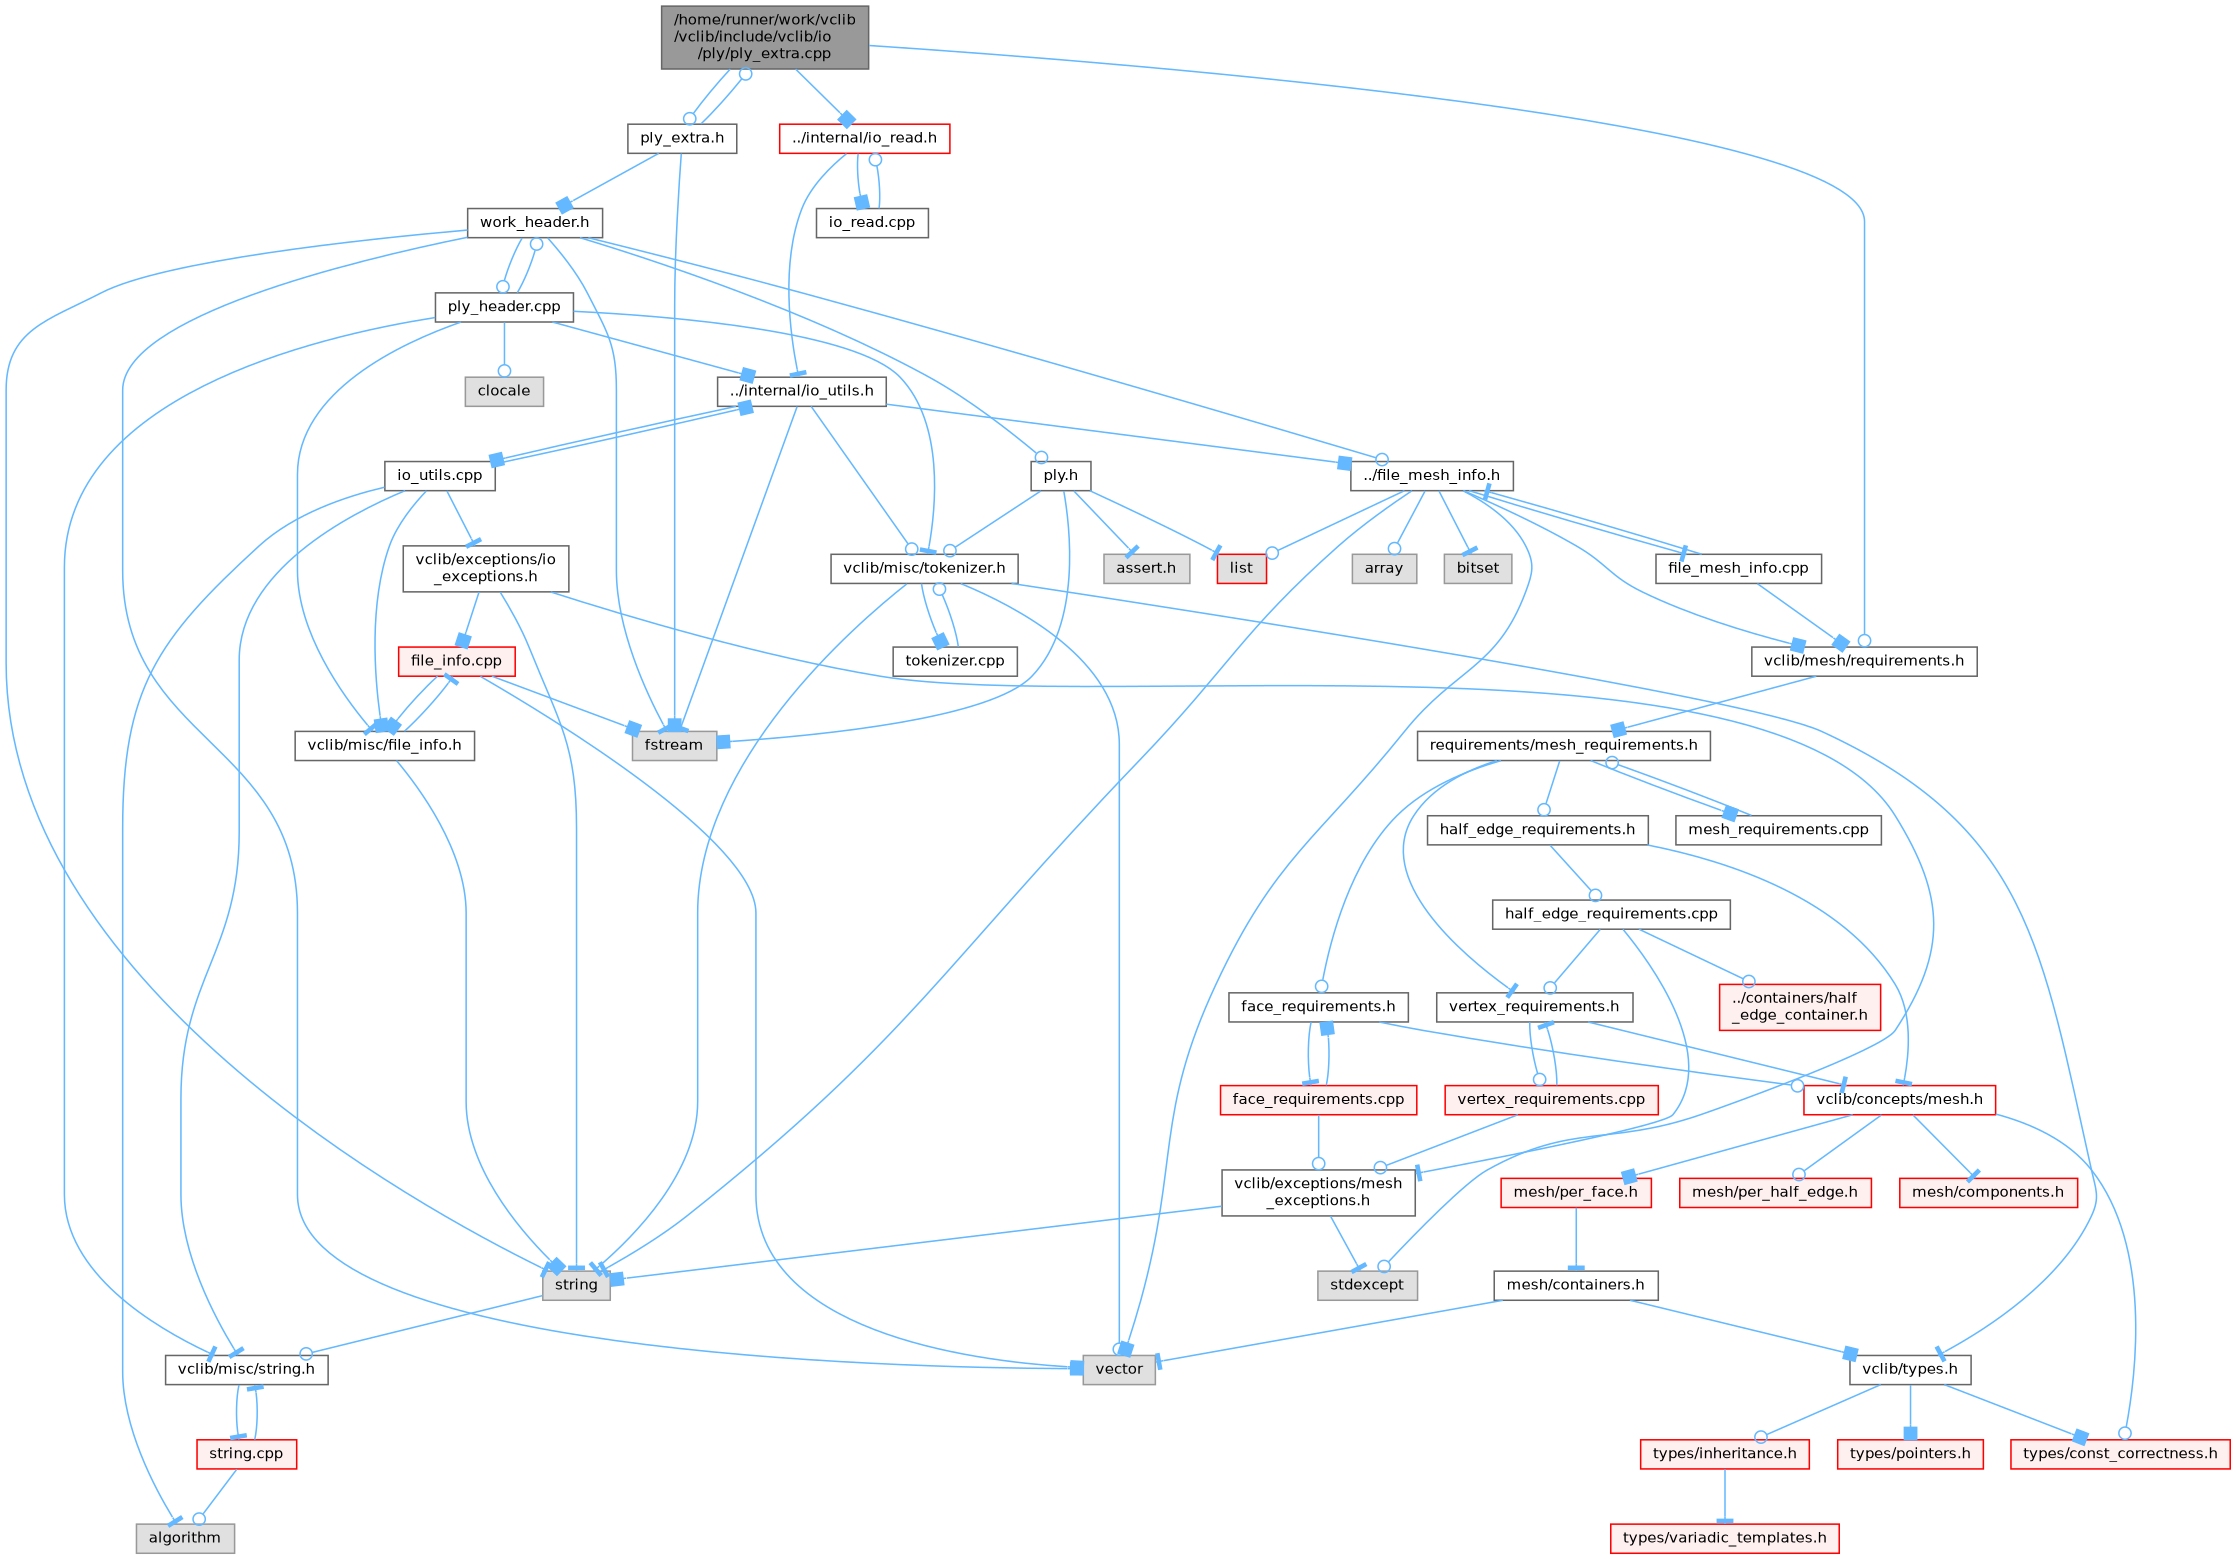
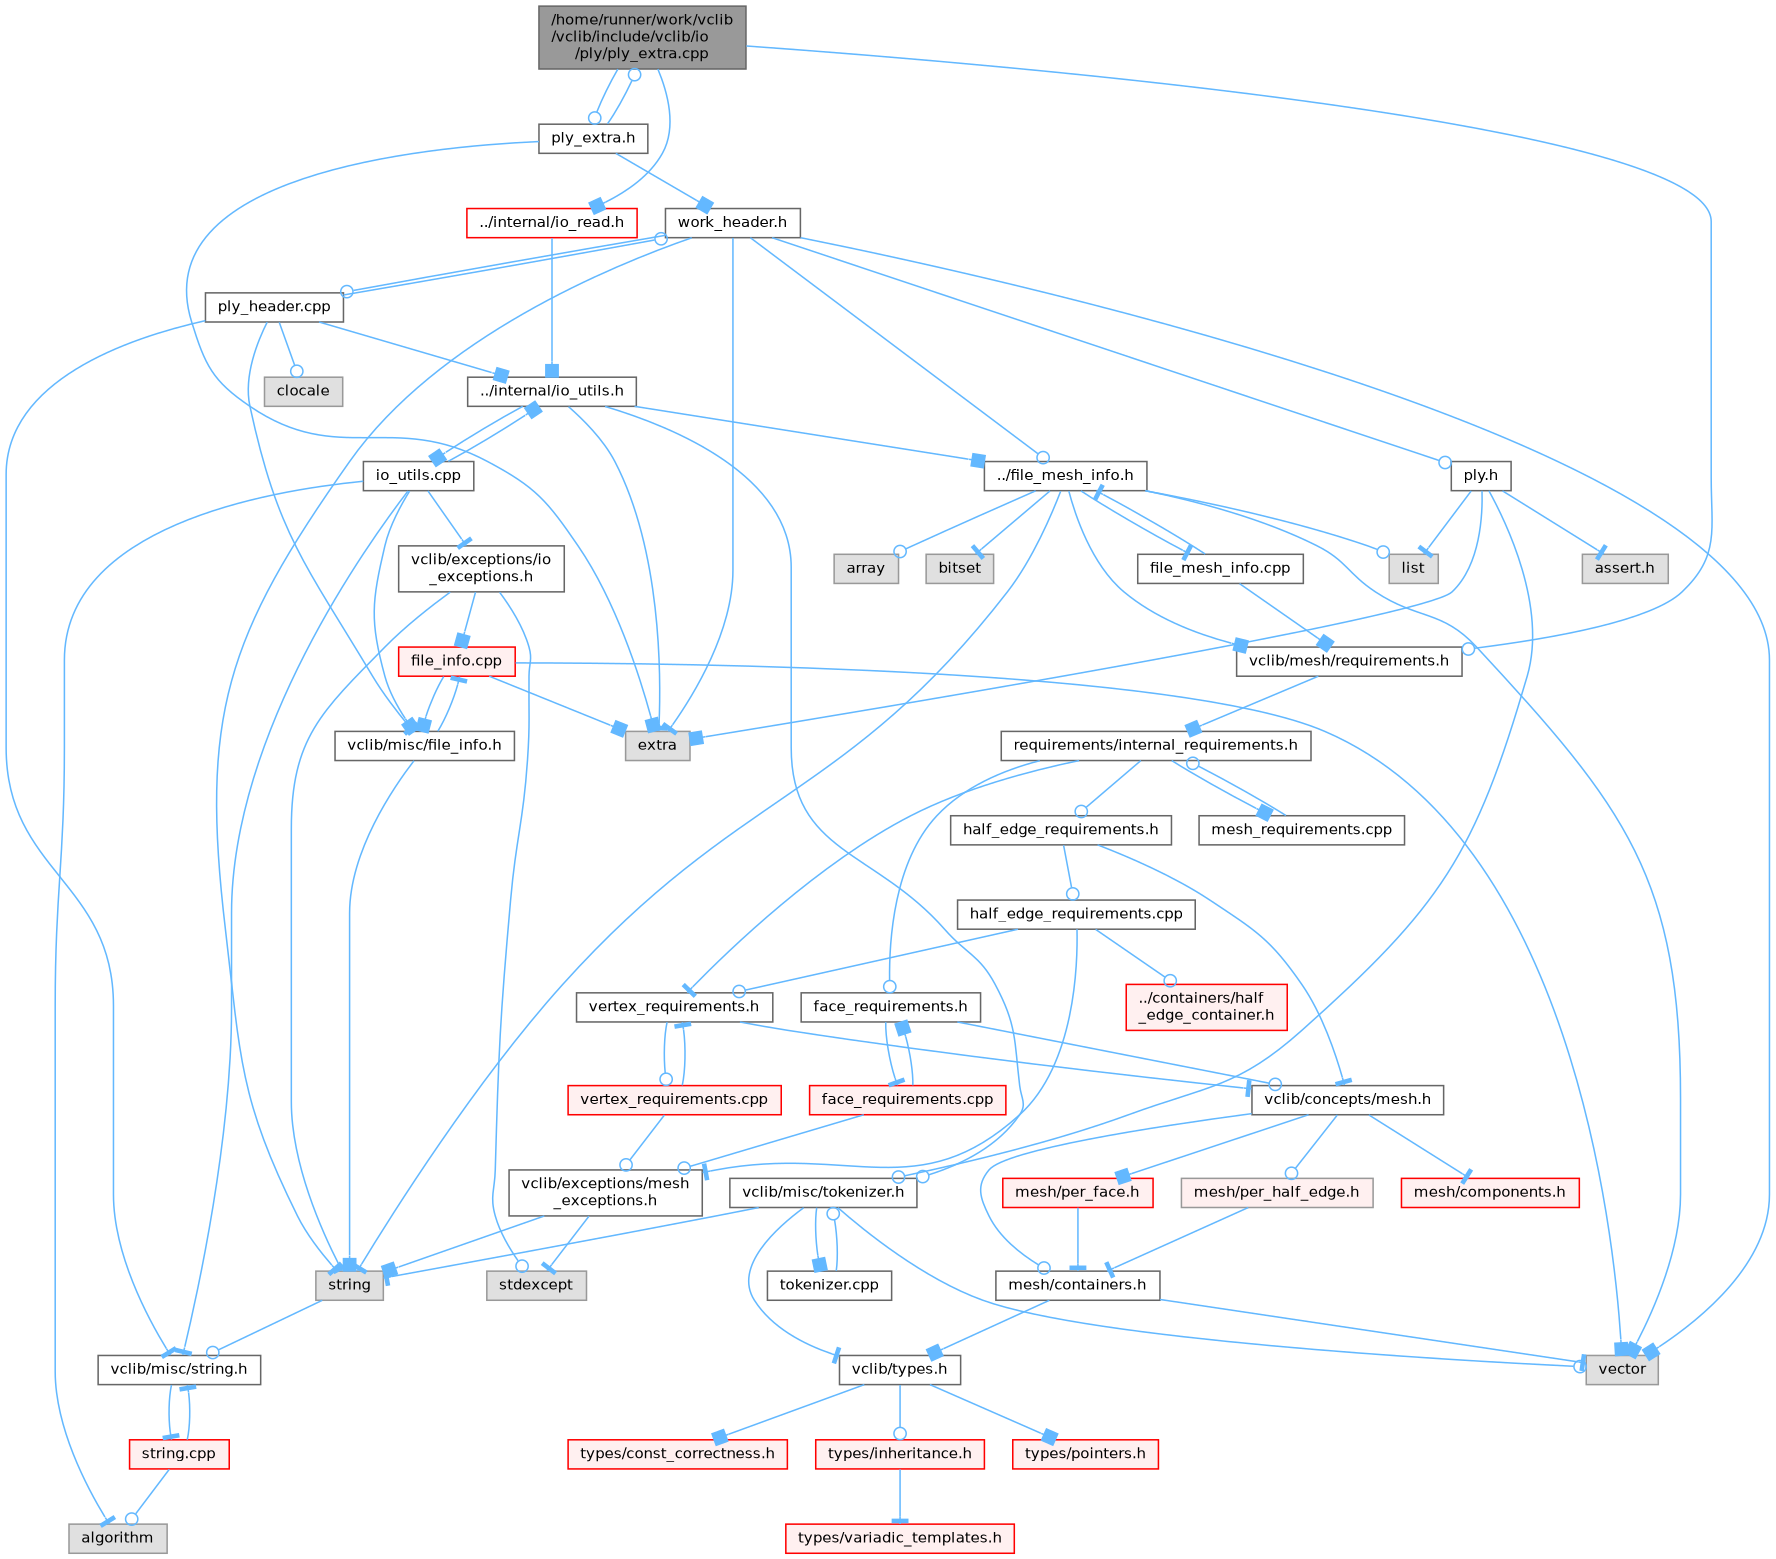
  digraph {
    node [color=grey40 fillcolor=white fontname=Helvetica fontsize=10 shape=box style=filled]
    edge [arrowhead=tee color=steelblue1 fontname=Helvetica fontsize=10 labelfontname=Helvetica labelfontsize=10 style=solid]
    n1 [color=gray40 fillcolor=grey60 fontcolor=black height=0.2 label="/home/runner/work/vclib\l/vclib/include/vclib/io\l/ply/ply_extra.cpp" width=0.4]
    n2 [height=0.2 label="ply_extra.h" width=0.4]
    n3 [height=0.2 label="vclib/mesh/requirements.h" width=0.4]
    n4 [color=red height=0.2 label="../internal/io_read.h" width=0.4]
    n5 [height=0.2 label="work_header.h" width=0.4]
-   n6 [color=grey60 fillcolor="#E0E0E0" height=0.2 label=fstream width=0.4]
-   n7 [height=0.2 label="requirements/mesh_requirements.h" width=0.4]
+   n6 [color=grey60 fillcolor="#E0E0E0" height=0.2 label=extra width=0.4]
+   n7 [height=0.2 label="requirements/internal_requirements.h" width=0.4]
    n8 [height=0.2 label="../internal/io_utils.h" width=0.4]
-   n9 [height=0.2 label="io_read.cpp" width=0.4]
    n10 [color=grey60 fillcolor="#E0E0E0" height=0.2 label=vector width=0.4]
    n11 [color=grey60 fillcolor="#E0E0E0" height=0.2 label=string width=0.4]
    n12 [height=0.2 label="../file_mesh_info.h" width=0.4]
    n13 [height=0.2 label="ply.h" width=0.4]
    n14 [height=0.2 label="ply_header.cpp" width=0.4]
    n15 [height=0.2 label="vclib/misc/string.h" width=0.4]
    n16 [color=grey60 fillcolor="#E0E0E0" height=0.2 label=array width=0.4]
-   n17 [color=red fillcolor="#E0E0E0" height=0.2 label=list width=0.4]
+   n17 [color=grey60 fillcolor="#E0E0E0" height=0.2 label=list width=0.4]
    n18 [color=grey60 fillcolor="#E0E0E0" height=0.2 label=bitset width=0.4]
    n19 [height=0.2 label="file_mesh_info.cpp" width=0.4]
    n20 [color=grey60 fillcolor="#E0E0E0" height=0.2 label="assert.h" width=0.4]
    n21 [height=0.2 label="vclib/misc/tokenizer.h" width=0.4]
    n22 [height=0.2 label="vclib/misc/file_info.h" width=0.4]
    n23 [color=grey60 fillcolor="#E0E0E0" height=0.2 label=clocale width=0.4]
    n24 [height=0.2 label="half_edge_requirements.h" width=0.4]
    n25 [height=0.2 label="vertex_requirements.h" width=0.4]
    n26 [height=0.2 label="face_requirements.h" width=0.4]
    n27 [height=0.2 label="mesh_requirements.cpp" width=0.4]
-   n28 [color=red height=0.2 label="vclib/concepts/mesh.h" width=0.4]
+   n28 [height=0.2 label="vclib/concepts/mesh.h" width=0.4]
    n29 [height=0.2 label="half_edge_requirements.cpp" width=0.4]
    n30 [color=red fillcolor="#FFF0F0" height=0.2 label="vertex_requirements.cpp" width=0.4]
    n31 [color=red fillcolor="#FFF0F0" height=0.2 label="face_requirements.cpp" width=0.4]
    n32 [color=red fillcolor="#FFF0F0" height=0.2 label="mesh/components.h" width=0.4]
    n33 [height=0.2 label="mesh/containers.h" width=0.4]
    n34 [color=red fillcolor="#FFF0F0" height=0.2 label="mesh/per_face.h" width=0.4]
-   n35 [color=red fillcolor="#FFF0F0" height=0.2 label="mesh/per_half_edge.h" width=0.4]
+   n35 [color=grey60 fillcolor="#FFF0F0" height=0.2 label="mesh/per_half_edge.h" width=0.4]
    n36 [height=0.2 label="vclib/exceptions/mesh\l_exceptions.h" width=0.4]
    n37 [color=red fillcolor="#FFF0F0" height=0.2 label="../containers/half\l_edge_container.h" width=0.4]
    n38 [height=0.2 label="vclib/types.h" width=0.4]
    n39 [color=red fillcolor="#FFF0F0" height=0.2 label="types/const_correctness.h" width=0.4]
    n40 [color=red fillcolor="#FFF0F0" height=0.2 label="types/inheritance.h" width=0.4]
    n41 [color=red fillcolor="#FFF0F0" height=0.2 label="types/pointers.h" width=0.4]
    n42 [color=red fillcolor="#FFF0F0" height=0.2 label="types/variadic_templates.h" width=0.4]
    n43 [color=grey60 fillcolor="#E0E0E0" height=0.2 label=stdexcept width=0.4]
    n44 [height=0.2 label="tokenizer.cpp" width=0.4]
    n45 [height=0.2 label="io_utils.cpp" width=0.4]
    n46 [color=grey60 fillcolor="#E0E0E0" height=0.2 label=algorithm width=0.4]
    n47 [height=0.2 label="vclib/exceptions/io\l_exceptions.h" width=0.4]
    n48 [color=red fillcolor="#FFF0F0" height=0.2 label="file_info.cpp" width=0.4]
    n49 [color=red fillcolor="#FFF0F0" height=0.2 label="string.cpp" width=0.4]
    n1 -> n2 [arrowhead=odot]
    n1 -> n3 [arrowhead=odot]
    n1 -> n4 [arrowhead=box]
    n2 -> n1 [arrowhead=odot]
    n2 -> n5 [arrowhead=box]
    n2 -> n6 [arrowhead=box]
    n3 -> n7 [arrowhead=box]
-   n4 -> n8
-   n4 -> n9 [arrowhead=box]
+   n4 -> n8 [arrowhead=box]
    n5 -> n6
    n5 -> n10 [arrowhead=box]
    n5 -> n11
    n5 -> n12 [arrowhead=odot]
    n5 -> n13 [arrowhead=odot]
    n5 -> n14 [arrowhead=odot]
    n7 -> n24 [arrowhead=odot]
    n7 -> n25
    n7 -> n26 [arrowhead=odot]
    n7 -> n27 [arrowhead=box]
    n8 -> n6
    n8 -> n12 [arrowhead=box]
    n8 -> n21 [arrowhead=odot]
    n8 -> n45 [arrowhead=box]
-   n9 -> n4 [arrowhead=odot]
    n11 -> n15 [arrowhead=odot]
    n12 -> n3 [arrowhead=box]
    n12 -> n10 [arrowhead=box]
    n12 -> n11
    n12 -> n16 [arrowhead=odot]
    n12 -> n17 [arrowhead=odot]
    n12 -> n18
    n12 -> n19
    n13 -> n6 [arrowhead=box]
    n13 -> n17
    n13 -> n20
    n13 -> n21 [arrowhead=odot]
    n14 -> n5 [arrowhead=odot]
    n14 -> n8 [arrowhead=box]
    n14 -> n15
-   n14 -> n21
    n14 -> n22
    n14 -> n23 [arrowhead=odot]
    n15 -> n49
    n19 -> n3 [arrowhead=box]
    n19 -> n12
    n21 -> n10 [arrowhead=odot]
    n21 -> n11
    n21 -> n38
    n21 -> n44 [arrowhead=box]
    n22 -> n11 [arrowhead=box]
    n22 -> n48
    n24 -> n28
    n24 -> n29 [arrowhead=odot]
    n25 -> n28
    n25 -> n30 [arrowhead=odot]
    n26 -> n28 [arrowhead=odot]
    n26 -> n31
    n27 -> n7 [arrowhead=odot]
    n28 -> n32
-   n28 -> n39 [arrowhead=odot]
+   n28 -> n33 [arrowhead=odot]
    n28 -> n34 [arrowhead=box]
    n28 -> n35 [arrowhead=odot]
    n29 -> n25 [arrowhead=odot]
    n29 -> n36
    n29 -> n37 [arrowhead=odot]
    n30 -> n25
    n30 -> n36 [arrowhead=odot]
    n31 -> n26 [arrowhead=box]
    n31 -> n36 [arrowhead=odot]
    n33 -> n10
    n33 -> n38 [arrowhead=box]
    n34 -> n33
+   n35 -> n33
    n36 -> n11 [arrowhead=box]
    n36 -> n43
    n38 -> n39 [arrowhead=box]
    n38 -> n40 [arrowhead=odot]
    n38 -> n41 [arrowhead=box]
    n40 -> n42
    n44 -> n21 [arrowhead=odot]
    n45 -> n8 [arrowhead=box]
    n45 -> n15
    n45 -> n22 [arrowhead=box]
    n45 -> n46
    n45 -> n47
    n47 -> n11
    n47 -> n43 [arrowhead=odot]
    n47 -> n48 [arrowhead=box]
    n48 -> n6 [arrowhead=box]
    n48 -> n10 [arrowhead=box]
    n48 -> n22 [arrowhead=box]
    n49 -> n15
    n49 -> n46 [arrowhead=odot]
  }
